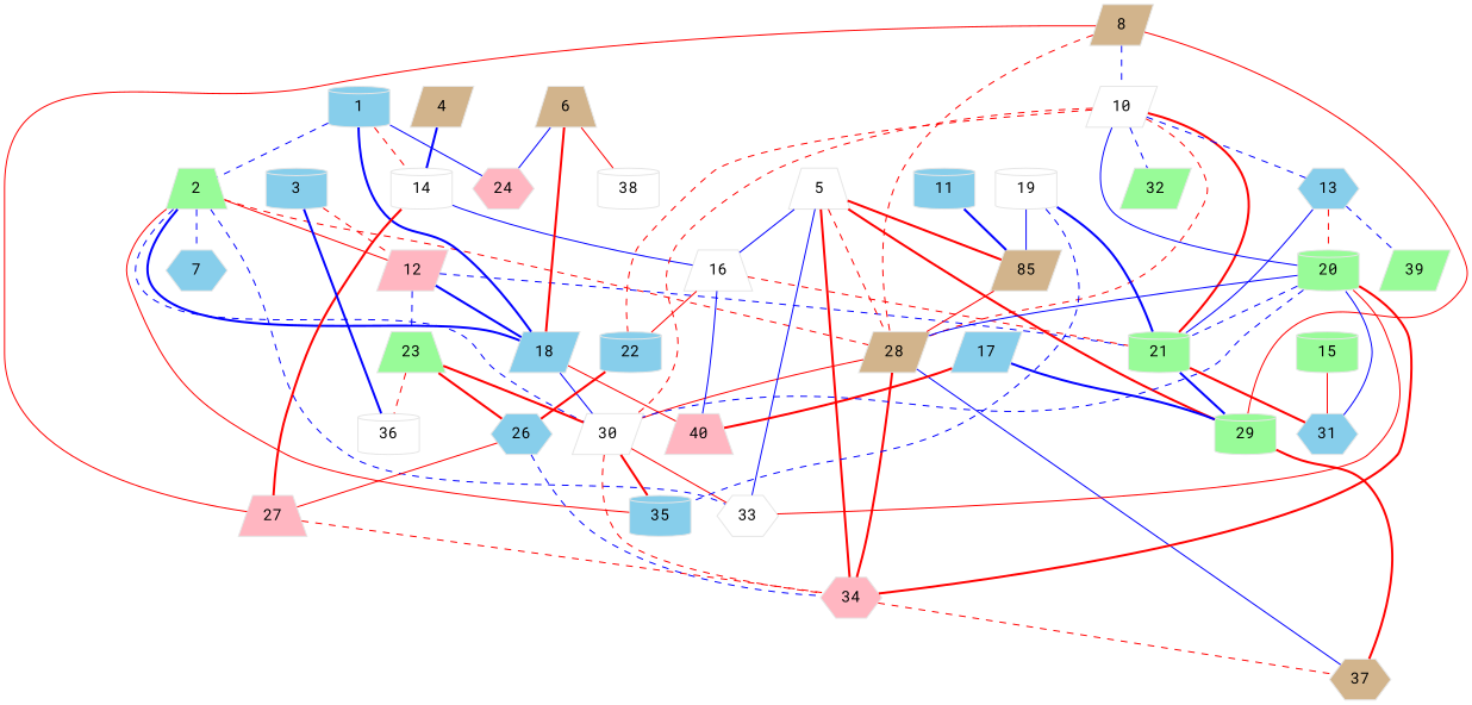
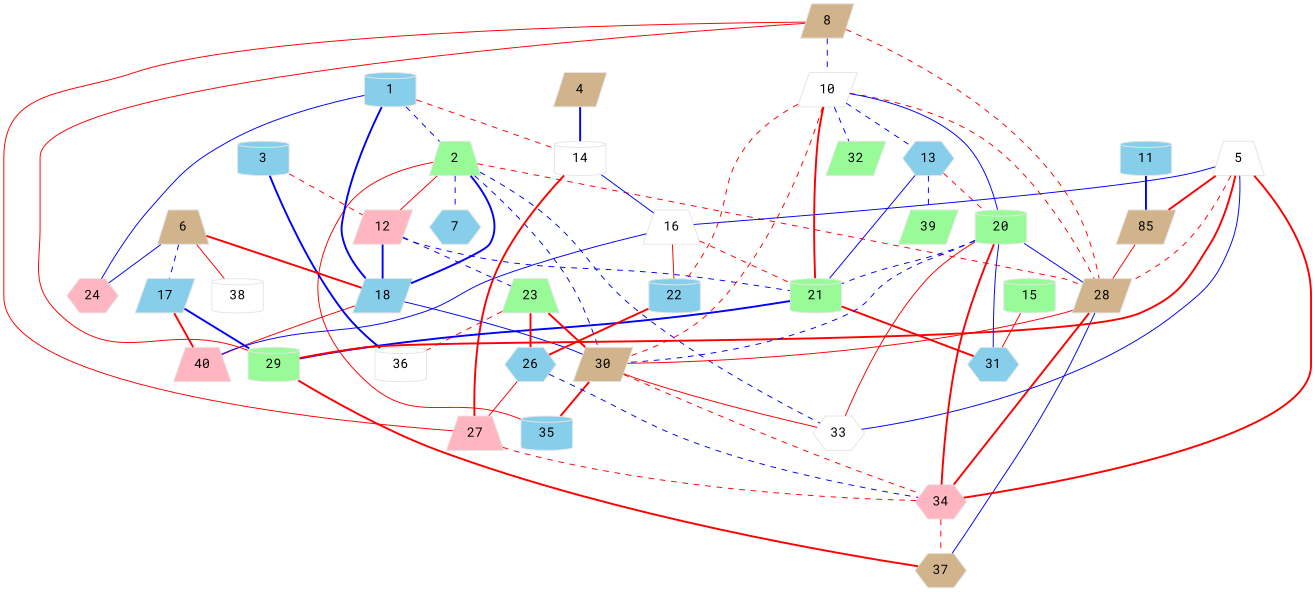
  graph {
    fontname="Roboto Mono"
    node [color=gray90 fillcolor=skyblue fontname="Roboto Mono" shape=cylinder style=filled]
    edge [color=red fontname="Roboto Mono" style=dashed weight=1.0]
    2 [fillcolor=palegreen shape=trapezium]
    1
    14 [fillcolor=white]
    18 [shape=parallelogram]
    24 [fillcolor=lightpink shape=hexagon]
    7 [shape=hexagon]
    12 [fillcolor=lightpink shape=parallelogram]
    28 [fillcolor=tan shape=parallelogram]
-   30 [fillcolor=white shape=parallelogram]
+   30 [fillcolor=tan shape=parallelogram]
    33 [fillcolor=white shape=hexagon]
    35
    16 [fillcolor=white shape=trapezium]
    27 [fillcolor=lightpink shape=trapezium]
    40 [fillcolor=lightpink shape=trapezium]
    21 [fillcolor=palegreen]
    23 [fillcolor=palegreen shape=trapezium]
    34 [fillcolor=lightpink shape=hexagon]
    37 [fillcolor=tan shape=hexagon]
    3
    36 [fillcolor=white]
    4 [fillcolor=tan shape=parallelogram]
    5 [fillcolor=white shape=trapezium]
    n23 [fillcolor=tan label=85 shape=parallelogram]
    29 [fillcolor=palegreen]
    22
    6 [fillcolor=tan shape=trapezium]
    17 [shape=parallelogram]
    38 [fillcolor=white]
    8 [fillcolor=tan shape=parallelogram]
    10 [fillcolor=white shape=parallelogram]
    13 [shape=hexagon]
    20 [fillcolor=palegreen]
    32 [fillcolor=palegreen shape=parallelogram]
    39 [fillcolor=palegreen shape=parallelogram]
    31 [shape=hexagon]
    26 [shape=hexagon]
    11
    15 [fillcolor=palegreen]
-   19 [fillcolor=white]
    2 -- 18 [color=blue style=bold]
    2 -- 7 [color=blue]
    2 -- 12 [style=solid]
    2 -- 28
    2 -- 30 [color=blue]
    2 -- 33 [color=blue]
    2 -- 35 [style=solid weight=2.0]
    1 -- 2 [color=blue]
    1 -- 14
    1 -- 18 [color=blue style=bold]
    1 -- 24 [color=blue style=solid]
    14 -- 16 [color=blue style=solid]
    14 -- 27 [style=bold]
    18 -- 30 [color=blue style=solid weight=2.0]
    18 -- 40 [style=solid]
    12 -- 18 [color=blue style=bold]
    12 -- 21 [color=blue]
    12 -- 23 [color=blue]
    28 -- 30 [style=solid]
    28 -- 34 [style=bold]
    28 -- 37 [color=blue style=solid]
    30 -- 33 [style=solid]
    30 -- 35 [style=bold]
    30 -- 34
    16 -- 40 [color=blue style=solid]
    16 -- 21
    16 -- 22 [style=solid]
    27 -- 34
    21 -- 29 [color=blue style=bold]
    21 -- 31 [style=bold weight=2.0]
    23 -- 30 [style=bold]
    23 -- 36
    23 -- 26 [style=bold]
    34 -- 37
    3 -- 12
    3 -- 36 [color=blue style=bold]
    4 -- 14 [color=blue style=bold]
    5 -- 28
    5 -- 33 [color=blue style=solid]
    5 -- 16 [color=blue style=solid]
    5 -- 34 [style=bold weight=2.0]
    5 -- n23 [style=bold]
    5 -- 29 [style=bold]
    n23 -- 28 [style=solid]
    29 -- 37 [style=bold]
    22 -- 26 [style=bold]
    6 -- 18 [style=bold]
    6 -- 24 [color=blue style=solid]
+   6 -- 17 [color=blue]
    6 -- 38 [style=solid]
    17 -- 40 [style=bold]
    17 -- 29 [color=blue style=bold weight=2.0]
    8 -- 28
    8 -- 27 [style=solid]
    8 -- 29 [style=solid]
    8 -- 10 [color=blue weight=2.0]
    10 -- 28
    10 -- 30
    10 -- 21 [style=bold]
    10 -- 22
    10 -- 13 [color=blue]
    10 -- 20 [color=blue style=solid]
    10 -- 32 [color=blue]
    13 -- 21 [color=blue style=solid]
    13 -- 20
    13 -- 39 [color=blue]
    20 -- 28 [color=blue style=solid]
    20 -- 30 [color=blue weight=2.0]
    20 -- 33 [style=solid]
    20 -- 21 [color=blue weight=2.0]
    20 -- 34 [style=bold weight=2.0]
    20 -- 31 [color=blue style=solid]
    26 -- 27 [style=solid]
    26 -- 34 [color=blue weight=2.0]
    11 -- n23 [color=blue style=bold]
    15 -- 31 [style=solid]
-   19 -- 35 [color=blue]
-   19 -- 21 [color=blue style=bold]
-   19 -- n23 [color=blue style=solid]
  }
